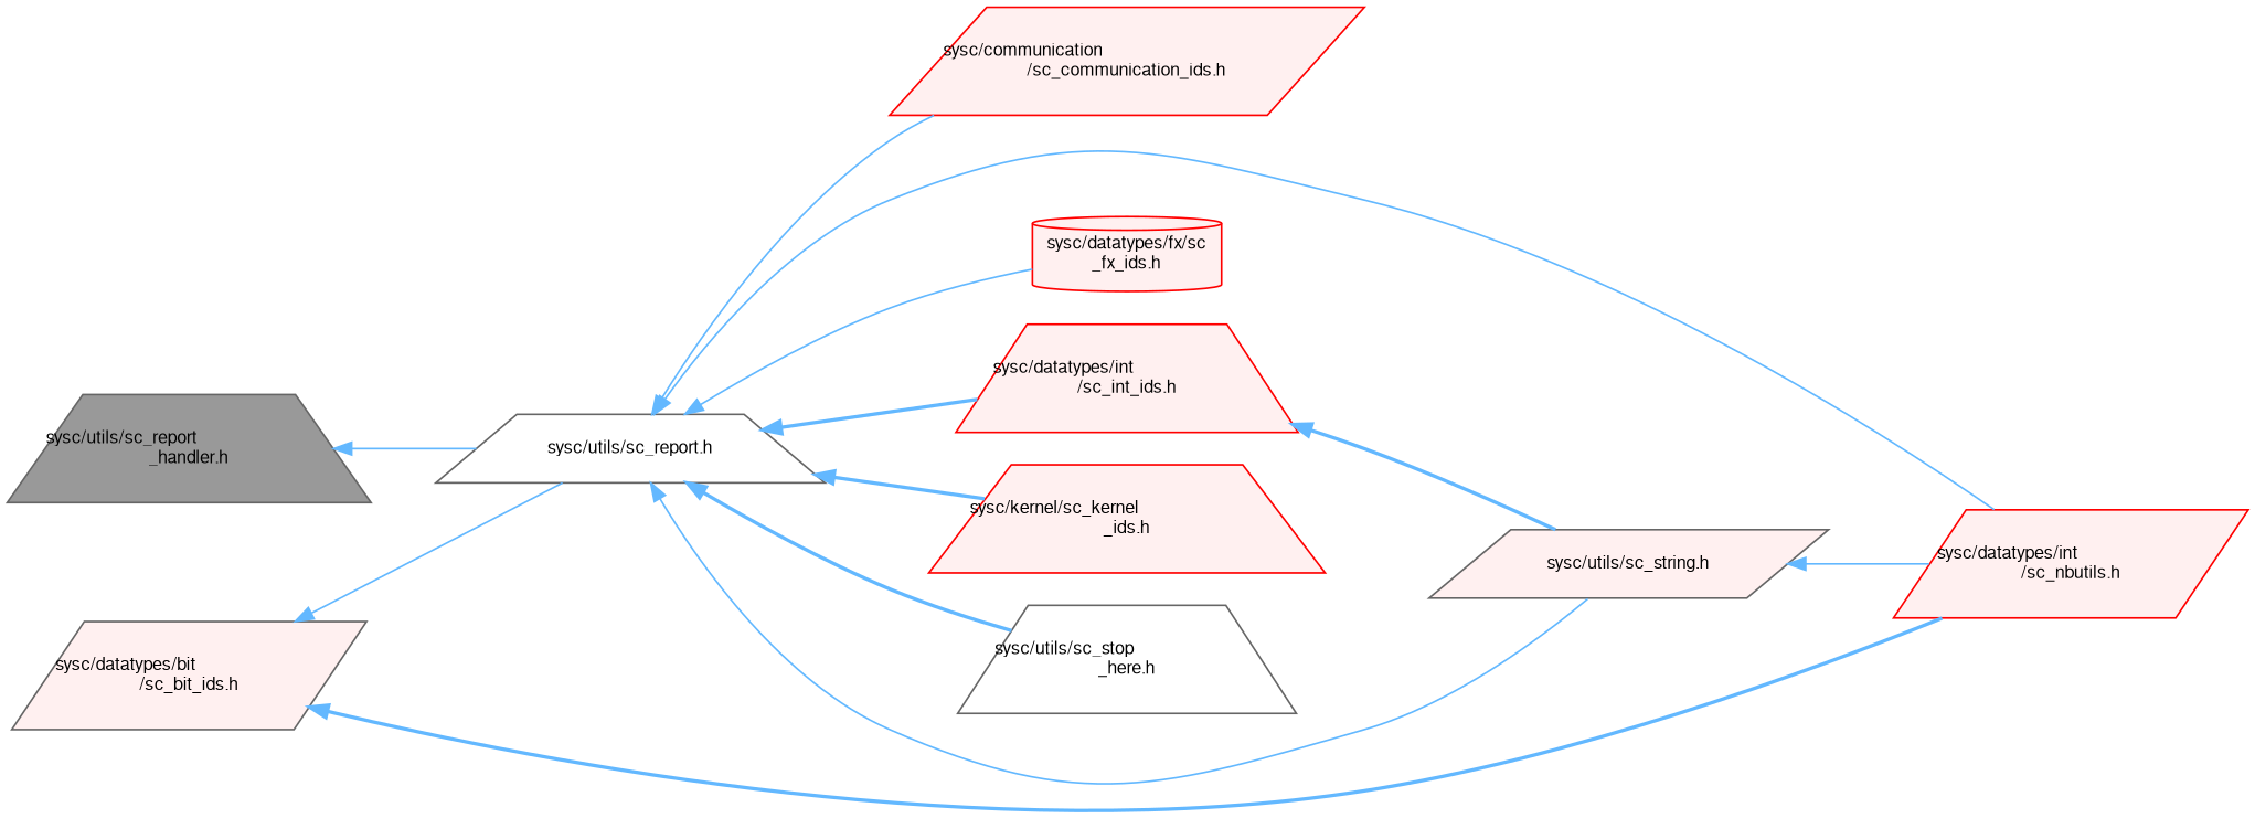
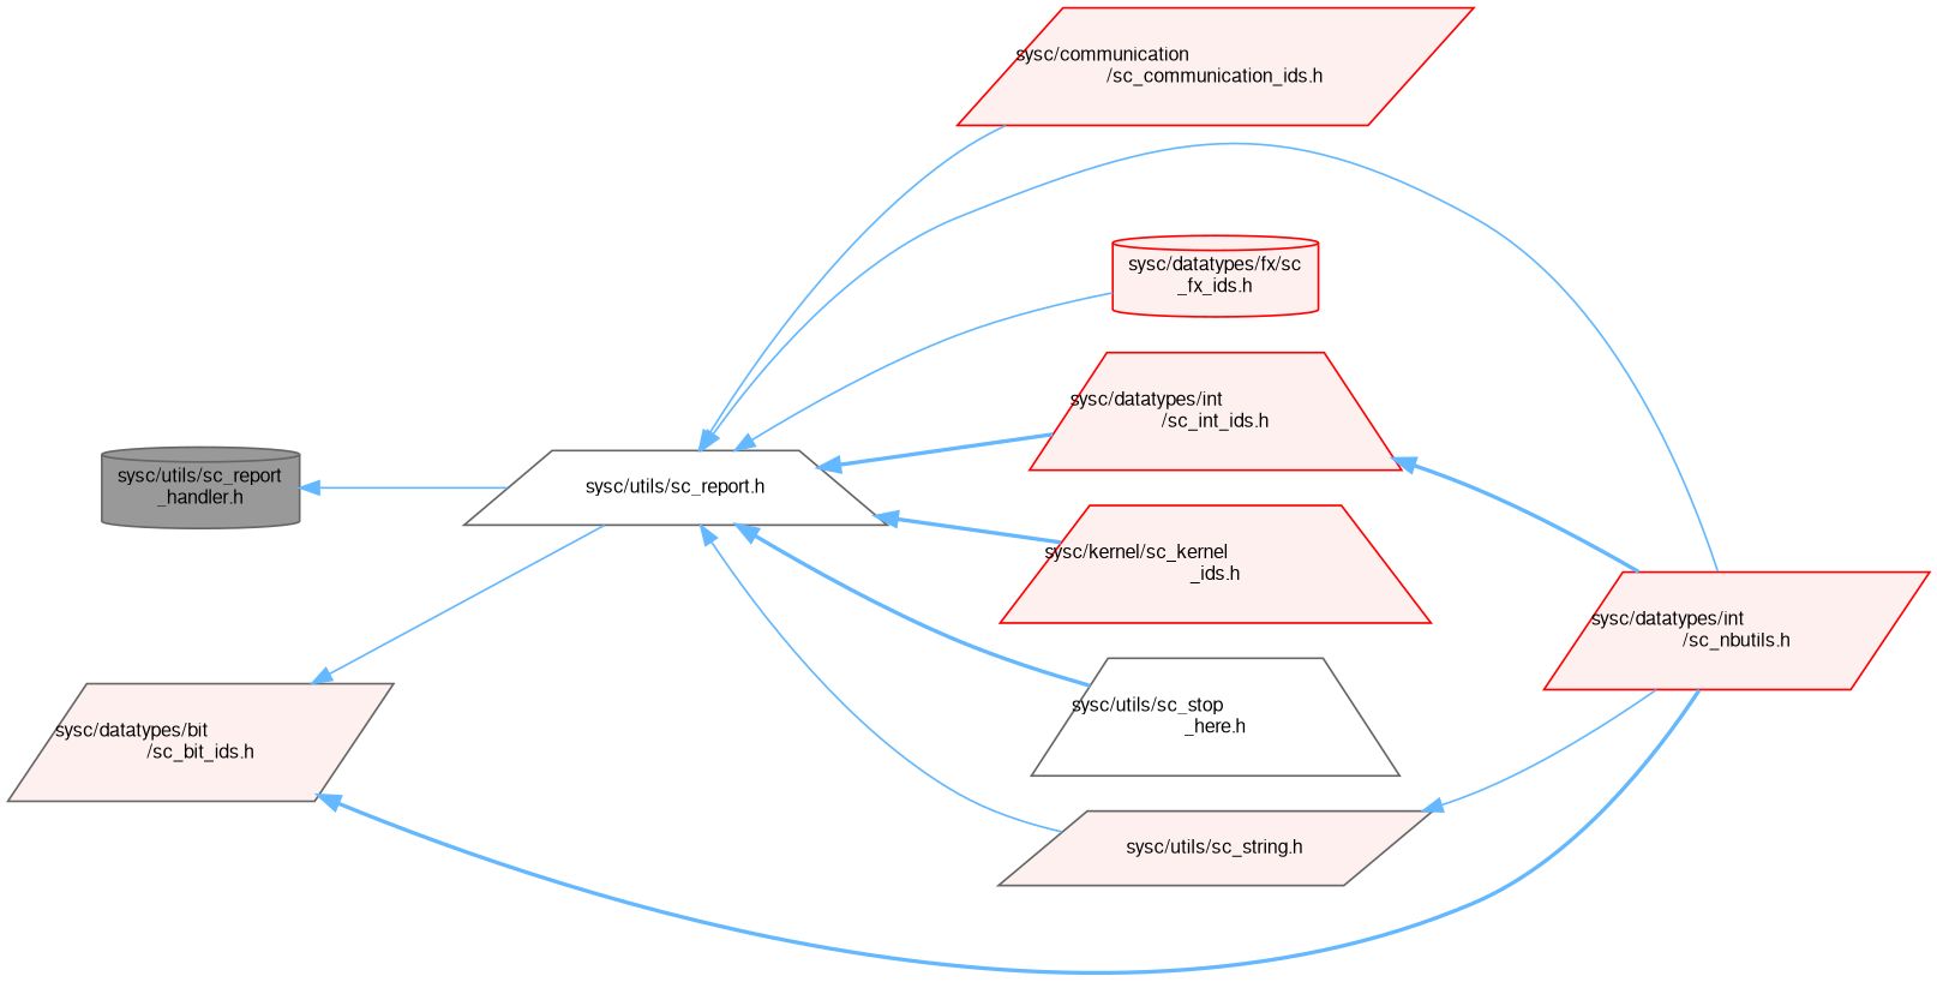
  digraph {
    rankdir=LR
    node [color=red fillcolor="#FFF0F0" fontname=FreeSans fontsize=10 shape=trapezium style=filled]
    edge [color=steelblue1 dir=back fontname=FreeSans fontsize=10 labelfontname=FreeSans labelfontsize=10 style=solid]
-   n1 [color=gray40 fillcolor=grey60 fontcolor=black height=0.2 label="sysc/utils/sc_report\l_handler.h" width=0.4]
+   n1 [color=gray40 fillcolor=grey60 fontcolor=black height=0.2 label="sysc/utils/sc_report\l_handler.h" shape=cylinder width=0.4]
    n2 [color=grey40 fillcolor=white height=0.2 label="sysc/utils/sc_report.h" width=0.4]
    n3 [height=0.2 label="sysc/communication\l/sc_communication_ids.h" shape=parallelogram width=0.4]
    n4 [height=0.2 label="sysc/datatypes/int\l/sc_nbutils.h" shape=parallelogram width=0.4]
    n5 [height=0.2 label="sysc/datatypes/fx/sc\l_fx_ids.h" shape=cylinder width=0.4]
    n6 [height=0.2 label="sysc/datatypes/int\l/sc_int_ids.h" width=0.4]
    n7 [height=0.2 label="sysc/kernel/sc_kernel\l_ids.h" width=0.4]
    n8 [color=grey40 fillcolor=white height=0.2 label="sysc/utils/sc_stop\l_here.h" width=0.4]
    n9 [color=grey40 height=0.2 label="sysc/utils/sc_string.h" shape=parallelogram width=0.4]
    n10 [color=grey40 height=0.2 label="sysc/datatypes/bit\l/sc_bit_ids.h" shape=parallelogram width=0.4]
    n1 -> n2
    n2 -> n3
    n2 -> n4
    n2 -> n5
    n2 -> n6 [style=bold]
    n2 -> n7 [style=bold]
    n2 -> n8 [style=bold]
    n2 -> n9
-   n6 -> n9 [style=bold]
+   n6 -> n4 [style=bold]
    n9 -> n4
    n10 -> n2
    n10 -> n4 [style=bold]
  }
